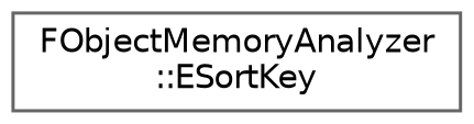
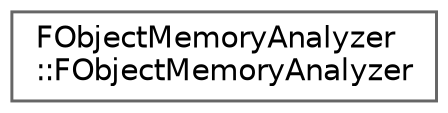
  digraph {
    rankdir=LR
-   n1 [color=grey40 fillcolor=white fontname=Helvetica fontsize=10 height=0.2 label="FObjectMemoryAnalyzer\l::ESortKey" shape=box style=filled width=0.4]
+   n1 [color=grey40 fillcolor=white fontname=Helvetica fontsize=10 height=0.2 label="FObjectMemoryAnalyzer\l::FObjectMemoryAnalyzer" shape=box style=filled width=0.4]
  }
